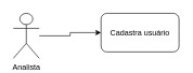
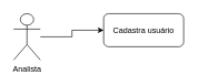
  <mxCell id="0" />
  <mxCell id="1" parent="0" />
  <mxCell id="2" style="edgeStyle=orthogonalEdgeStyle;rounded=0;orthogonalLoop=1;jettySize=auto;html=1;" edge="1" parent="1" source="3" target="4"><mxGeometry relative="1" as="geometry" /></mxCell>
  <mxCell id="3" value="Analista" style="shape=umlActor;verticalLabelPosition=bottom;verticalAlign=top;html=1;outlineConnect=0;" vertex="1" parent="1"><mxGeometry x="20" y="20" width="40" height="70" as="geometry" /></mxCell>
- <mxCell id="4" value="Cadastra usuário" style="rounded=1;whiteSpace=wrap;html=1;" vertex="1" parent="1"><mxGeometry x="155" y="20" width="120" height="60" as="geometry" /></mxCell>
+ <mxCell id="4" value="Cadastra usuário" style="rounded=1;whiteSpace=wrap;html=1;" vertex="1" parent="1"><mxGeometry x="155" y="20" width="120" height="50" as="geometry" /></mxCell>
